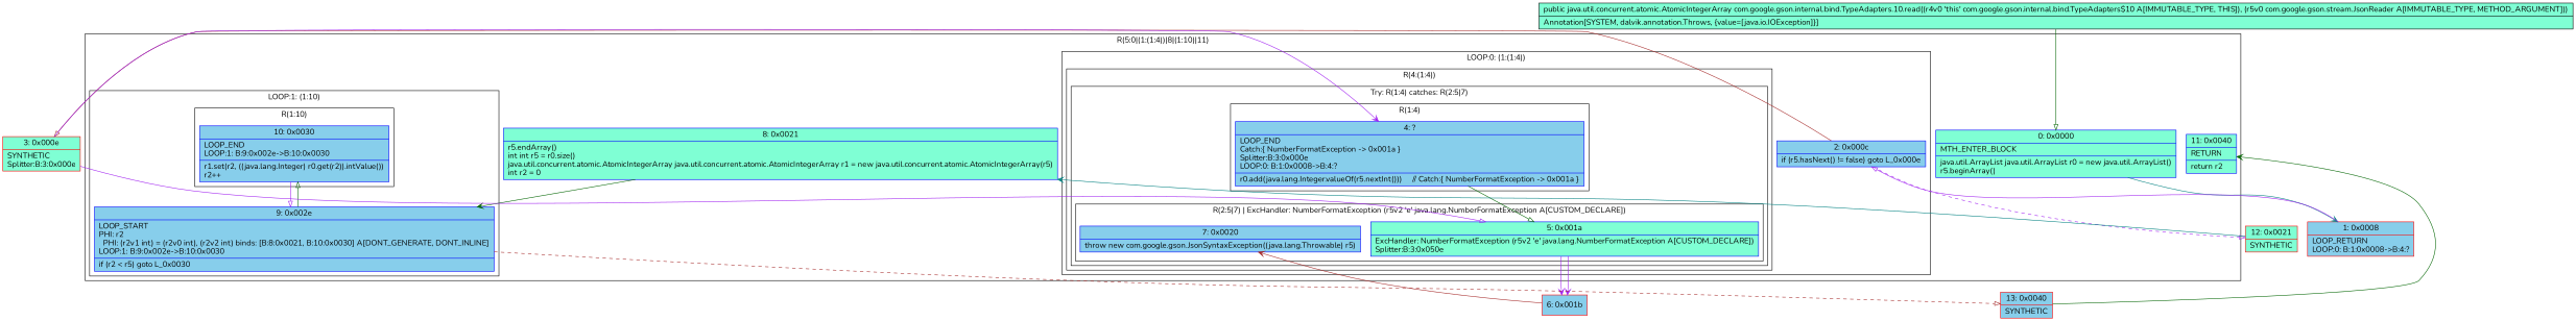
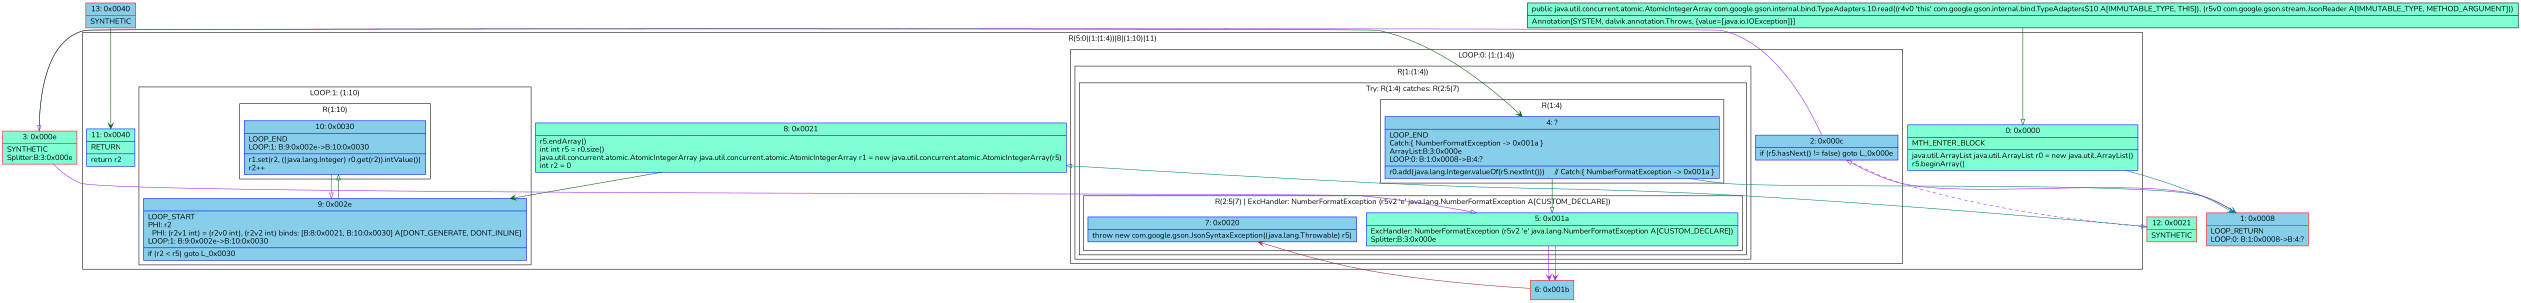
  digraph {
    fontname=Nunito
    node [color=blue fillcolor=skyblue fontname=Nunito shape=record style=filled]
    edge [arrowhead=onormal color=purple fontname=Nunito]
-   n1 [label="{4\:\ ?|LOOP_END\lCatch:\{ NumberFormatException \-\> 0x001a \}\lSplitter:B:3:0x000e\lLOOP:0: B:1:0x0008\-\>B:4:?\l|r0.add(java.lang.Integer.valueOf(r5.nextInt()))     \/\/ Catch:\{ NumberFormatException \-\> 0x001a \}\l}"]
-   n2 [fillcolor=aquamarine label="{5\:\ 0x001a|ExcHandler: NumberFormatException (r5v2 'e' java.lang.NumberFormatException A[CUSTOM_DECLARE])\lSplitter:B:3:0x050e\l}"]
+   n1 [label="{4\:\ ?|LOOP_END\lCatch:\{ NumberFormatException \-\> 0x001a \}\lArrayList:B:3:0x000e\lLOOP:0: B:1:0x0008\-\>B:4:?\l|r0.add(java.lang.Integer.valueOf(r5.nextInt()))     \/\/ Catch:\{ NumberFormatException \-\> 0x001a \}\l}"]
+   n2 [fillcolor=aquamarine label="{5\:\ 0x001a|ExcHandler: NumberFormatException (r5v2 'e' java.lang.NumberFormatException A[CUSTOM_DECLARE])\lSplitter:B:3:0x000e\l}"]
    n3 [label="{7\:\ 0x0020|throw new com.google.gson.JsonSyntaxException((java.lang.Throwable) r5)\l}"]
    n4 [label="{2\:\ 0x000c|if (r5.hasNext() != false) goto L_0x000e\l}"]
    n5 [label="{10\:\ 0x0030|LOOP_END\lLOOP:1: B:9:0x002e\-\>B:10:0x0030\l|r1.set(r2, ((java.lang.Integer) r0.get(r2)).intValue())\lr2++\l}"]
    n6 [label="{9\:\ 0x002e|LOOP_START\lPHI: r2 \l  PHI: (r2v1 int) = (r2v0 int), (r2v2 int) binds: [B:8:0x0021, B:10:0x0030] A[DONT_GENERATE, DONT_INLINE]\lLOOP:1: B:9:0x002e\-\>B:10:0x0030\l|if (r2 \< r5) goto L_0x0030\l}"]
    n7 [fillcolor=aquamarine label="{0\:\ 0x0000|MTH_ENTER_BLOCK\l|java.util.ArrayList java.util.ArrayList r0 = new java.util.ArrayList()\lr5.beginArray()\l}"]
    n8 [fillcolor=aquamarine label="{8\:\ 0x0021|r5.endArray()\lint int r5 = r0.size()\ljava.util.concurrent.atomic.AtomicIntegerArray java.util.concurrent.atomic.AtomicIntegerArray r1 = new java.util.concurrent.atomic.AtomicIntegerArray(r5)\lint r2 = 0\l}"]
    n9 [fillcolor=aquamarine label="{11\:\ 0x0040|RETURN\l|return r2\l}"]
    n10 [color=red label="{1\:\ 0x0008|LOOP_RETURN\lLOOP:0: B:1:0x0008\-\>B:4:?\l}"]
    n11 [color=red label="{6\:\ 0x001b}"]
    n12 [color=red fillcolor=aquamarine label="{3\:\ 0x000e|SYNTHETIC\lSplitter:B:3:0x000e\l}"]
    n13 [color=red fillcolor=aquamarine label="{12\:\ 0x0021|SYNTHETIC\l}"]
    n14 [color=red label="{13\:\ 0x0040|SYNTHETIC\l}"]
    n15 [fillcolor=aquamarine label="{public java.util.concurrent.atomic.AtomicIntegerArray com.google.gson.internal.bind.TypeAdapters.10.read((r4v0 'this' com.google.gson.internal.bind.TypeAdapters$10 A[IMMUTABLE_TYPE, THIS]), (r5v0 com.google.gson.stream.JsonReader A[IMMUTABLE_TYPE, METHOD_ARGUMENT]))  | Annotation[SYSTEM, dalvik.annotation.Throws, \{value=[java.io.IOException]\}]\l}" color=""]
    subgraph cluster_1 {
      label="R(5:0|(1:(1:4))|8|(1:10)|11)"
      n7
      n8
      n9
      subgraph cluster_2 {
        label="LOOP:0: (1:(1:4))"
        n4
        subgraph cluster_3 {
-         label="R(4:(1:4))"
+         label="R(1:(1:4))"
          subgraph cluster_4 {
            label="Try: R(1:4) catches: R(2:5|7)"
            subgraph cluster_5 {
              label="R(1:4)"
              n1
            }
            subgraph cluster_6 {
              label="R(2:5|7) | ExcHandler: NumberFormatException (r5v2 'e' java.lang.NumberFormatException A[CUSTOM_DECLARE])\l"
              n2
              n3
            }
          }
        }
      }
      subgraph cluster_7 {
        label="LOOP:1: (1:10)"
        n6
        subgraph cluster_8 {
          label="R(1:10)"
          n5
        }
      }
    }
    subgraph cluster_9 {
      label="R(2:5|7) | ExcHandler: NumberFormatException (r5v2 'e' java.lang.NumberFormatException A[CUSTOM_DECLARE])\l"
    }
    n1 -> n2 [color=darkgreen]
+   n1 -> n10 [arrowhead=vee color=teal]
    n2 -> n11 [arrowhead=vee]
    n2 -> n11 [arrowhead=vee]
-   n4 -> n12 [color=brown]
+   n4 -> n12
    n4 -> n13 [style=dashed]
    n5 -> n6
    n6 -> n5 [color=darkgreen]
-   n6 -> n14 [color=brown style=dashed]
    n7 -> n10 [arrowhead=vee color=teal]
    n8 -> n6 [arrowhead=vee color=darkgreen]
    n10 -> n4
    n11 -> n3 [arrowhead=vee color=brown]
-   n12 -> n1 [arrowhead=vee]
+   n12 -> n1 [arrowhead=vee color=darkgreen]
    n12 -> n2
-   n13 -> n8 [arrowhead=vee color=teal]
+   n13 -> n8 [color=teal]
    n14 -> n9 [arrowhead=vee color=darkgreen]
    n15 -> n7 [color=darkgreen]
  }
